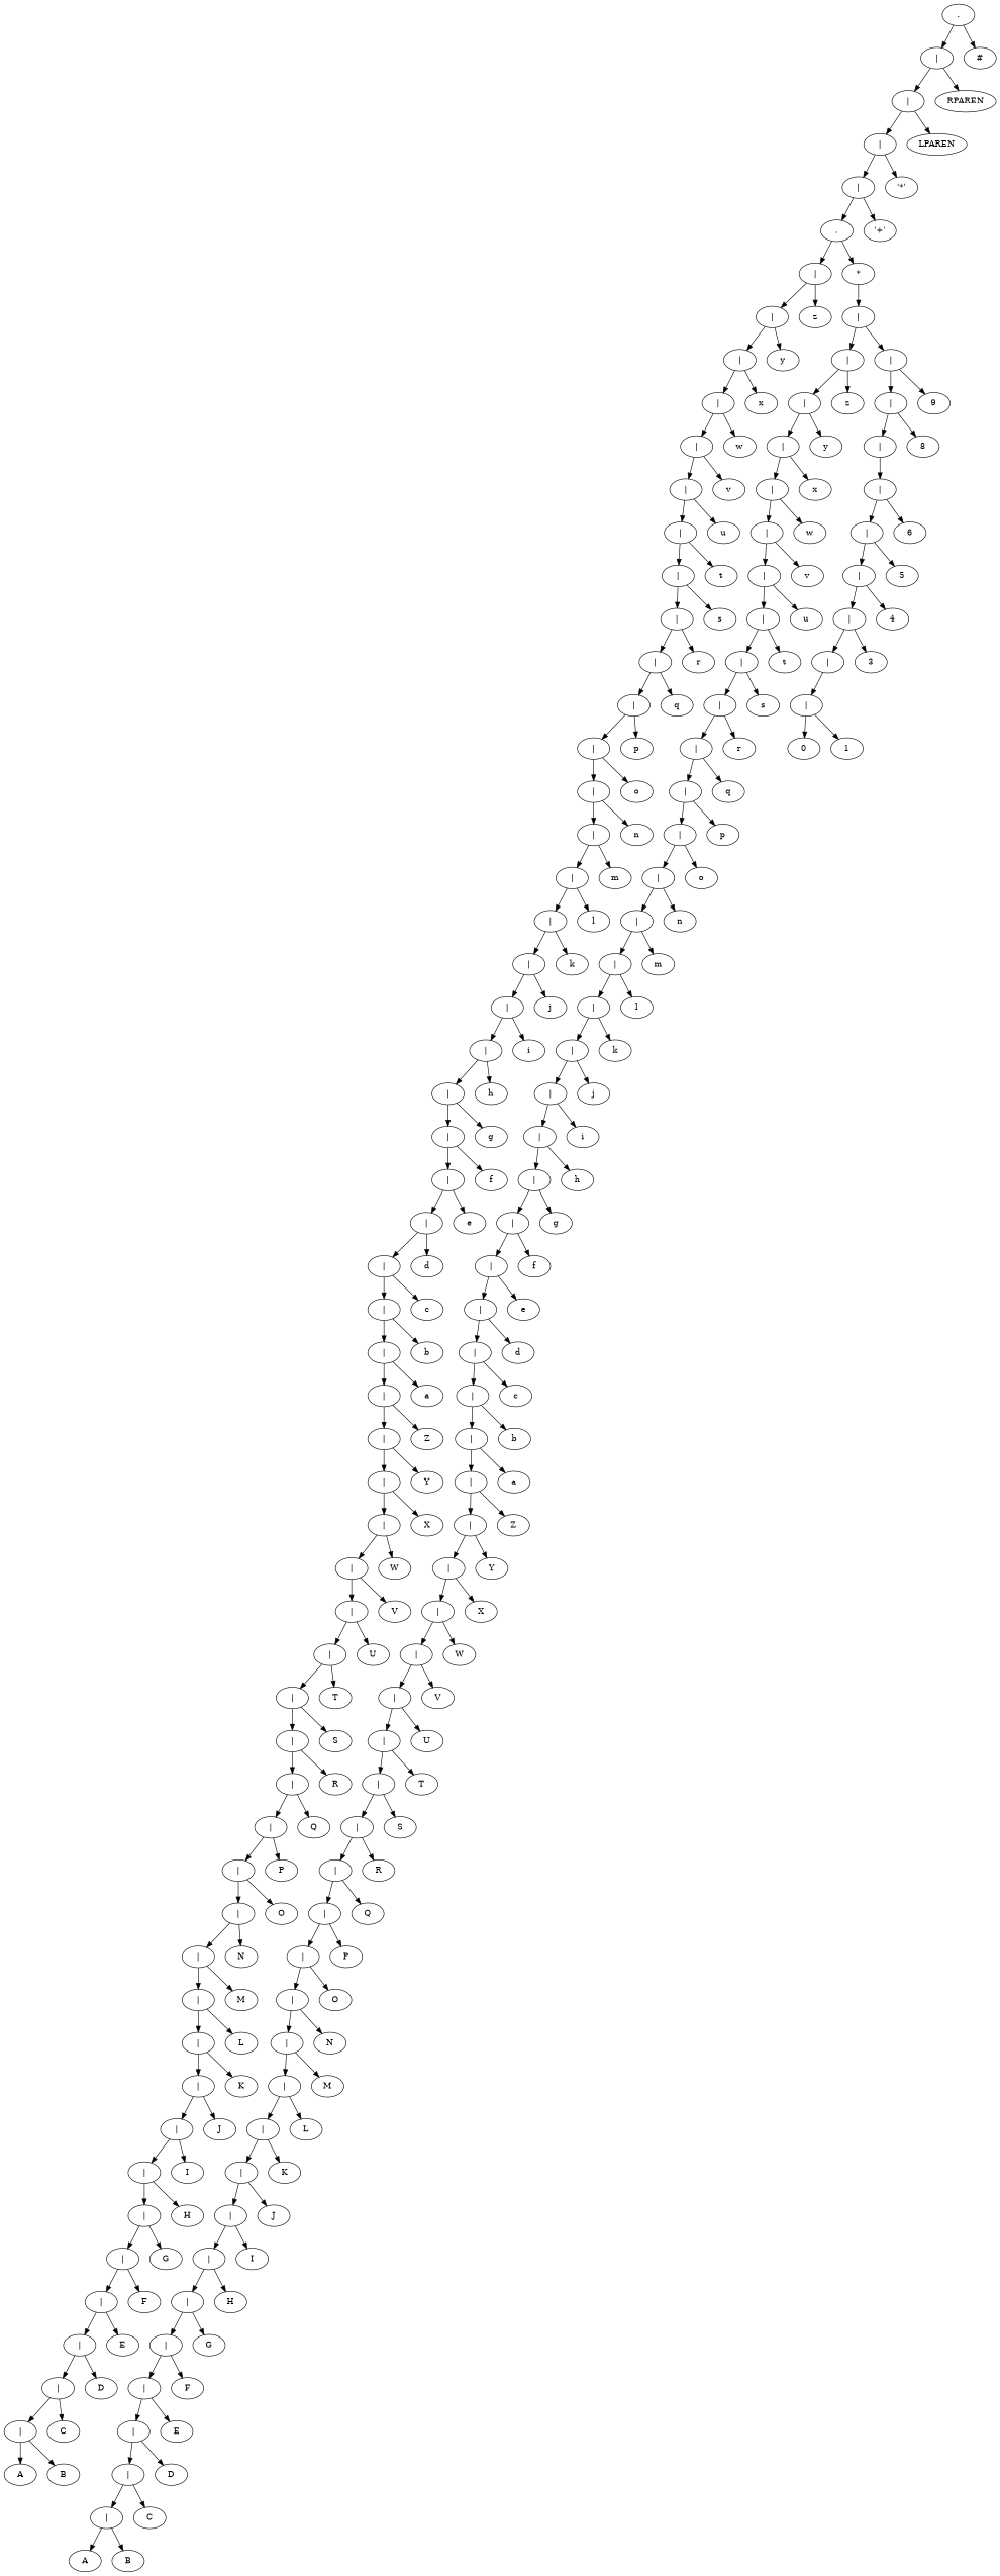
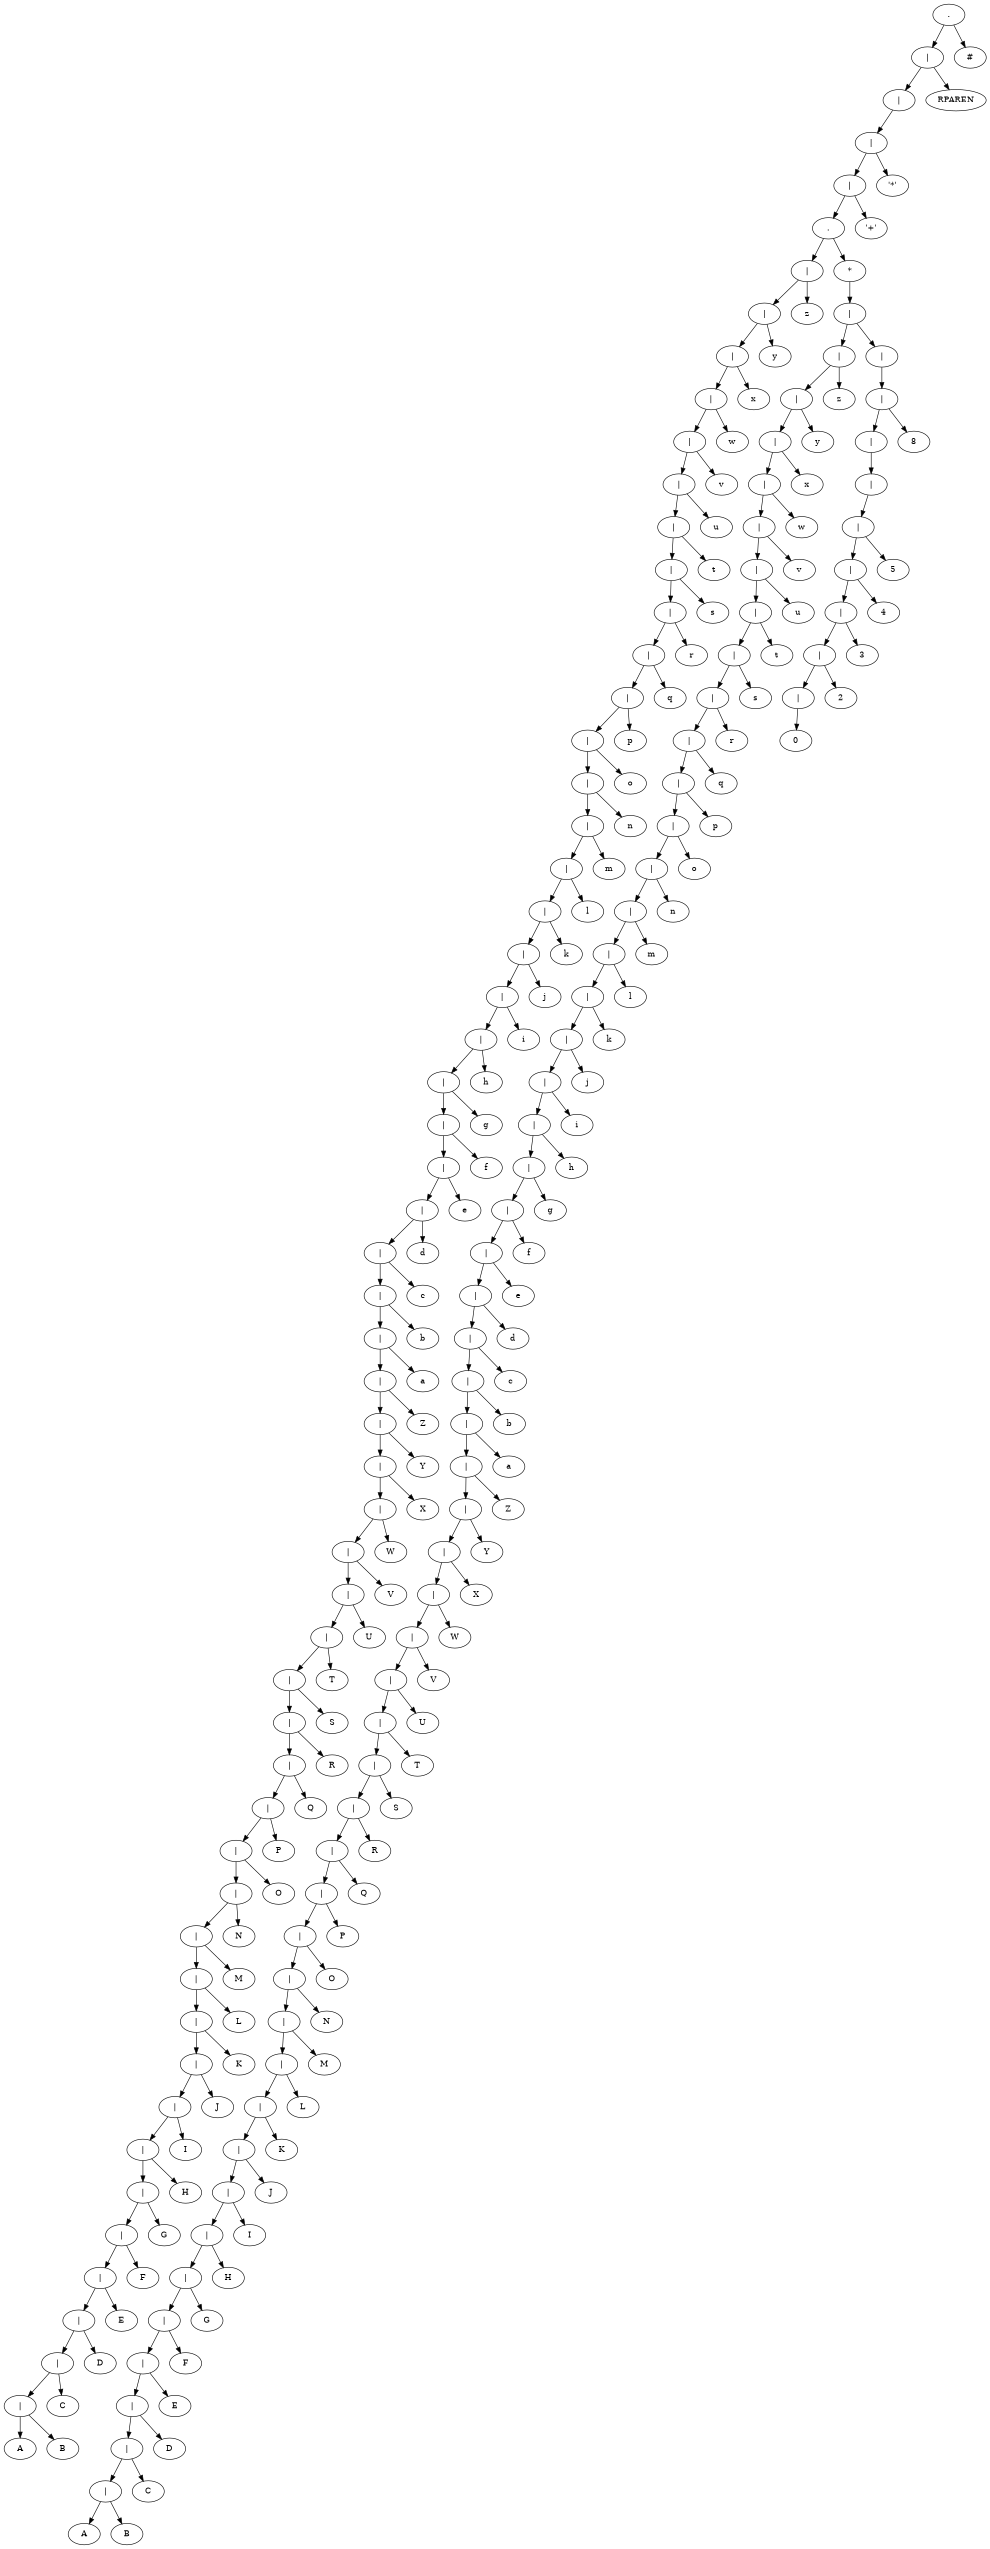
  digraph {
    fontname="DejaVu Serif"
    node [fontname="DejaVu Serif"]
    edge [fontname="DejaVu Serif"]
    n1 [label="."]
    n2 [label="|"]
    n3 [label="#"]
    n4 [label="|"]
    n5 [label=RPAREN]
    n6 [label="|"]
-   n7 [label=LPAREN]
    n8 [label="|"]
    n9 [label="'*'"]
    n10 [label="."]
    n11 [label="'+'"]
    n12 [label="|"]
    n13 [label="*"]
    n14 [label="|"]
    n15 [label=z]
    n16 [label="|"]
    n17 [label="|"]
    n18 [label=y]
    n19 [label="|"]
    n20 [label=x]
    n21 [label="|"]
    n22 [label=w]
    n23 [label="|"]
    n24 [label=v]
    n25 [label="|"]
    n26 [label=u]
    n27 [label="|"]
    n28 [label=t]
    n29 [label="|"]
    n30 [label=s]
    n31 [label="|"]
    n32 [label=r]
    n33 [label="|"]
    n34 [label=q]
    n35 [label="|"]
    n36 [label=p]
    n37 [label="|"]
    n38 [label=o]
    n39 [label="|"]
    n40 [label=n]
    n41 [label="|"]
    n42 [label=m]
    n43 [label="|"]
    n44 [label=l]
    n45 [label="|"]
    n46 [label=k]
    n47 [label="|"]
    n48 [label=j]
    n49 [label="|"]
    n50 [label=i]
    n51 [label="|"]
    n52 [label=h]
    n53 [label="|"]
    n54 [label=g]
    n55 [label="|"]
    n56 [label=f]
    n57 [label="|"]
    n58 [label=e]
    n59 [label="|"]
    n60 [label=d]
    n61 [label="|"]
    n62 [label=c]
    n63 [label="|"]
    n64 [label=b]
    n65 [label="|"]
    n66 [label=a]
    n67 [label="|"]
    n68 [label=Z]
    n69 [label="|"]
    n70 [label=Y]
    n71 [label="|"]
    n72 [label=X]
    n73 [label="|"]
    n74 [label=W]
    n75 [label="|"]
    n76 [label=V]
    n77 [label="|"]
    n78 [label=U]
    n79 [label="|"]
    n80 [label=T]
    n81 [label="|"]
    n82 [label=S]
    n83 [label="|"]
    n84 [label=R]
    n85 [label="|"]
    n86 [label=Q]
    n87 [label="|"]
    n88 [label=P]
    n89 [label="|"]
    n90 [label=O]
    n91 [label="|"]
    n92 [label=N]
    n93 [label="|"]
    n94 [label=M]
    n95 [label="|"]
    n96 [label=L]
    n97 [label="|"]
    n98 [label=K]
    n99 [label="|"]
    n100 [label=J]
    n101 [label="|"]
    n102 [label=I]
    n103 [label="|"]
    n104 [label=H]
    n105 [label="|"]
    n106 [label=G]
    n107 [label="|"]
    n108 [label=F]
    n109 [label="|"]
    n110 [label=E]
    n111 [label="|"]
    n112 [label=D]
    n113 [label="|"]
    n114 [label=C]
    n115 [label=A]
    n116 [label=B]
    n117 [label="|"]
    n118 [label="|"]
    n119 [label="|"]
    n120 [label=z]
    n121 [label="|"]
-   n122 [label=9]
    n123 [label="|"]
    n124 [label=y]
    n125 [label="|"]
    n126 [label=x]
    n127 [label="|"]
    n128 [label=w]
    n129 [label="|"]
    n130 [label=v]
    n131 [label="|"]
    n132 [label=u]
    n133 [label="|"]
    n134 [label=t]
    n135 [label="|"]
    n136 [label=s]
    n137 [label="|"]
    n138 [label=r]
    n139 [label="|"]
    n140 [label=q]
    n141 [label="|"]
    n142 [label=p]
    n143 [label="|"]
    n144 [label=o]
    n145 [label="|"]
    n146 [label=n]
    n147 [label="|"]
    n148 [label=m]
    n149 [label="|"]
    n150 [label=l]
    n151 [label="|"]
    n152 [label=k]
    n153 [label="|"]
    n154 [label=j]
    n155 [label="|"]
    n156 [label=i]
    n157 [label="|"]
    n158 [label=h]
    n159 [label="|"]
    n160 [label=g]
    n161 [label="|"]
    n162 [label=f]
    n163 [label="|"]
    n164 [label=e]
    n165 [label="|"]
    n166 [label=d]
    n167 [label="|"]
    n168 [label=c]
    n169 [label="|"]
    n170 [label=b]
    n171 [label="|"]
    n172 [label=a]
    n173 [label="|"]
    n174 [label=Z]
    n175 [label="|"]
    n176 [label=Y]
    n177 [label="|"]
    n178 [label=X]
    n179 [label="|"]
    n180 [label=W]
    n181 [label="|"]
    n182 [label=V]
    n183 [label="|"]
    n184 [label=U]
    n185 [label="|"]
    n186 [label=T]
    n187 [label="|"]
    n188 [label=S]
    n189 [label="|"]
    n190 [label=R]
    n191 [label="|"]
    n192 [label=Q]
    n193 [label="|"]
    n194 [label=P]
    n195 [label="|"]
    n196 [label=O]
    n197 [label="|"]
    n198 [label=N]
    n199 [label="|"]
    n200 [label=M]
    n201 [label="|"]
    n202 [label=L]
    n203 [label="|"]
    n204 [label=K]
    n205 [label="|"]
    n206 [label=J]
    n207 [label="|"]
    n208 [label=I]
    n209 [label="|"]
    n210 [label=H]
    n211 [label="|"]
    n212 [label=G]
    n213 [label="|"]
    n214 [label=F]
    n215 [label="|"]
    n216 [label=E]
    n217 [label="|"]
    n218 [label=D]
    n219 [label="|"]
    n220 [label=C]
    n221 [label=A]
    n222 [label=B]
    n223 [label="|"]
    n224 [label=8]
    n225 [label="|"]
    n226 [label="|"]
-   n227 [label=6]
    n228 [label="|"]
    n229 [label=5]
    n230 [label="|"]
    n231 [label=4]
    n232 [label="|"]
    n233 [label=3]
    n234 [label="|"]
+   n235 [label=2]
    n236 [label=0]
-   n237 [label=1]
    n1 -> n2
    n1 -> n3
    n2 -> n4
    n2 -> n5
    n4 -> n6
-   n4 -> n7
    n6 -> n8
    n6 -> n9
    n8 -> n10
    n8 -> n11
    n10 -> n12
    n10 -> n13
    n12 -> n14
    n12 -> n15
    n13 -> n16
    n14 -> n17
    n14 -> n18
    n16 -> n117
    n16 -> n118
    n17 -> n19
    n17 -> n20
    n19 -> n21
    n19 -> n22
    n21 -> n23
    n21 -> n24
    n23 -> n25
    n23 -> n26
    n25 -> n27
    n25 -> n28
    n27 -> n29
    n27 -> n30
    n29 -> n31
    n29 -> n32
    n31 -> n33
    n31 -> n34
    n33 -> n35
    n33 -> n36
    n35 -> n37
    n35 -> n38
    n37 -> n39
    n37 -> n40
    n39 -> n41
    n39 -> n42
    n41 -> n43
    n41 -> n44
    n43 -> n45
    n43 -> n46
    n45 -> n47
    n45 -> n48
    n47 -> n49
    n47 -> n50
    n49 -> n51
    n49 -> n52
    n51 -> n53
    n51 -> n54
    n53 -> n55
    n53 -> n56
    n55 -> n57
    n55 -> n58
    n57 -> n59
    n57 -> n60
    n59 -> n61
    n59 -> n62
    n61 -> n63
    n61 -> n64
    n63 -> n65
    n63 -> n66
    n65 -> n67
    n65 -> n68
    n67 -> n69
    n67 -> n70
    n69 -> n71
    n69 -> n72
    n71 -> n73
    n71 -> n74
    n73 -> n75
    n73 -> n76
    n75 -> n77
    n75 -> n78
    n77 -> n79
    n77 -> n80
    n79 -> n81
    n79 -> n82
    n81 -> n83
    n81 -> n84
    n83 -> n85
    n83 -> n86
    n85 -> n87
    n85 -> n88
    n87 -> n89
    n87 -> n90
    n89 -> n91
    n89 -> n92
    n91 -> n93
    n91 -> n94
    n93 -> n95
    n93 -> n96
    n95 -> n97
    n95 -> n98
    n97 -> n99
    n97 -> n100
    n99 -> n101
    n99 -> n102
    n101 -> n103
    n101 -> n104
    n103 -> n105
    n103 -> n106
    n105 -> n107
    n105 -> n108
    n107 -> n109
    n107 -> n110
    n109 -> n111
    n109 -> n112
    n111 -> n113
    n111 -> n114
    n113 -> n115
    n113 -> n116
    n117 -> n119
    n117 -> n120
    n118 -> n121
-   n118 -> n122
    n119 -> n123
    n119 -> n124
    n121 -> n223
    n121 -> n224
    n123 -> n125
    n123 -> n126
    n125 -> n127
    n125 -> n128
    n127 -> n129
    n127 -> n130
    n129 -> n131
    n129 -> n132
    n131 -> n133
    n131 -> n134
    n133 -> n135
    n133 -> n136
    n135 -> n137
    n135 -> n138
    n137 -> n139
    n137 -> n140
    n139 -> n141
    n139 -> n142
    n141 -> n143
    n141 -> n144
    n143 -> n145
    n143 -> n146
    n145 -> n147
    n145 -> n148
    n147 -> n149
    n147 -> n150
    n149 -> n151
    n149 -> n152
    n151 -> n153
    n151 -> n154
    n153 -> n155
    n153 -> n156
    n155 -> n157
    n155 -> n158
    n157 -> n159
    n157 -> n160
    n159 -> n161
    n159 -> n162
    n161 -> n163
    n161 -> n164
    n163 -> n165
    n163 -> n166
    n165 -> n167
    n165 -> n168
    n167 -> n169
    n167 -> n170
    n169 -> n171
    n169 -> n172
    n171 -> n173
    n171 -> n174
    n173 -> n175
    n173 -> n176
    n175 -> n177
    n175 -> n178
    n177 -> n179
    n177 -> n180
    n179 -> n181
    n179 -> n182
    n181 -> n183
    n181 -> n184
    n183 -> n185
    n183 -> n186
    n185 -> n187
    n185 -> n188
    n187 -> n189
    n187 -> n190
    n189 -> n191
    n189 -> n192
    n191 -> n193
    n191 -> n194
    n193 -> n195
    n193 -> n196
    n195 -> n197
    n195 -> n198
    n197 -> n199
    n197 -> n200
    n199 -> n201
    n199 -> n202
    n201 -> n203
    n201 -> n204
    n203 -> n205
    n203 -> n206
    n205 -> n207
    n205 -> n208
    n207 -> n209
    n207 -> n210
    n209 -> n211
    n209 -> n212
    n211 -> n213
    n211 -> n214
    n213 -> n215
    n213 -> n216
    n215 -> n217
    n215 -> n218
    n217 -> n219
    n217 -> n220
    n219 -> n221
    n219 -> n222
    n223 -> n225
    n225 -> n226
-   n225 -> n227
    n226 -> n228
    n226 -> n229
    n228 -> n230
    n228 -> n231
    n230 -> n232
    n230 -> n233
    n232 -> n234
+   n232 -> n235
    n234 -> n236
-   n234 -> n237
  }
